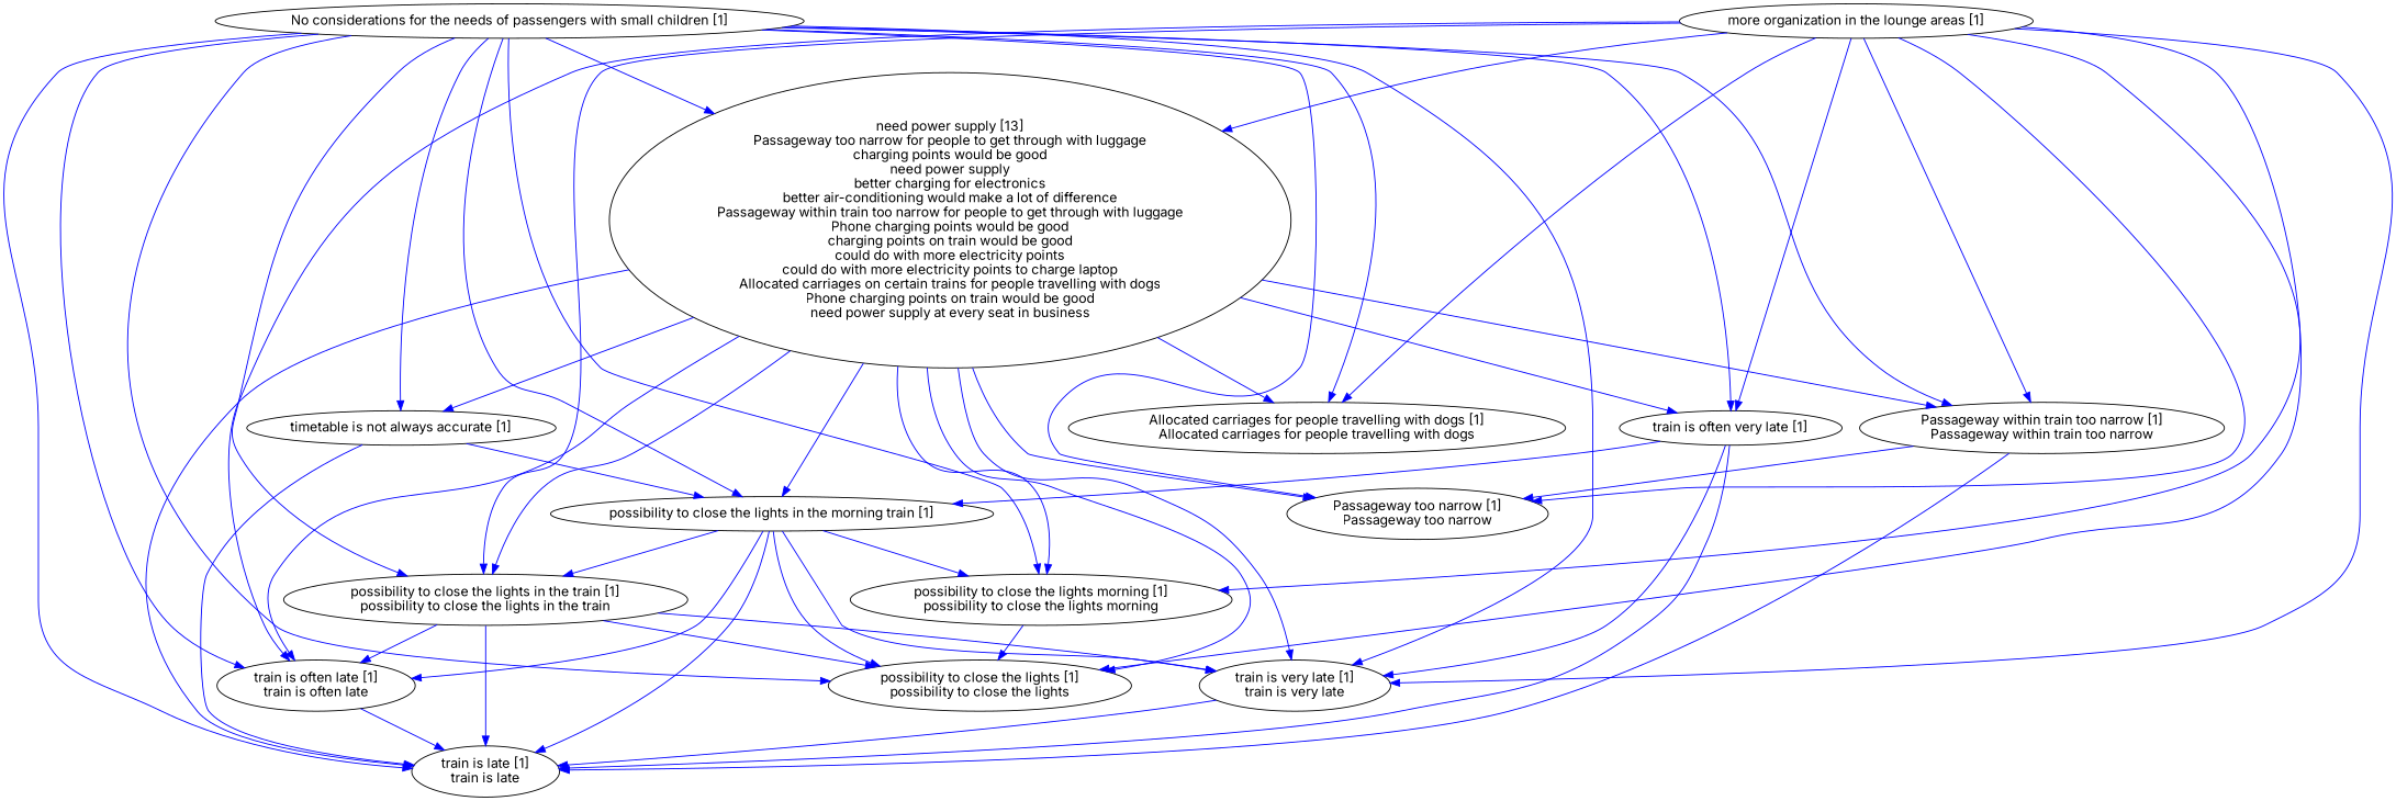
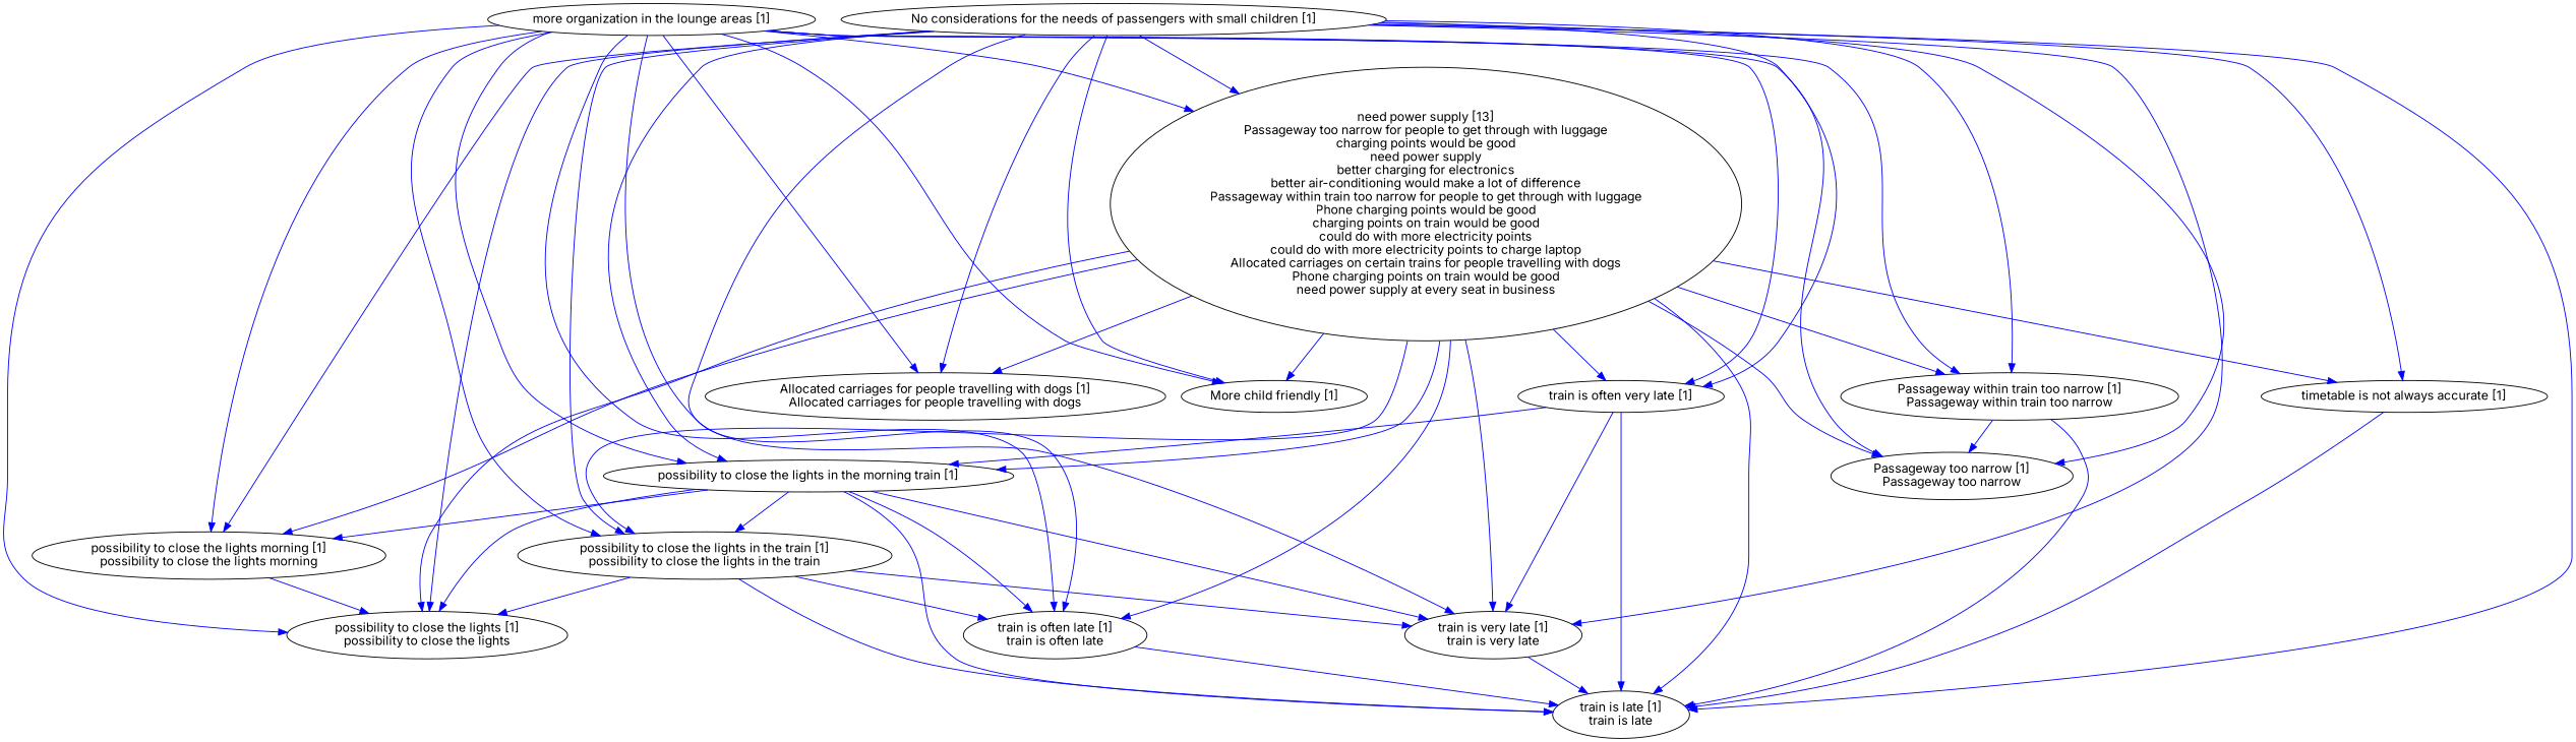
  digraph {
    fontname=Inter
    node [fontname=Inter]
    edge [color=blue fontname=Inter]
    "need power supply [13]\nPassageway too narrow for people to get through with luggage\ncharging points would be good\nneed power supply\nbetter charging for electronics\nbetter air-conditioning would make a lot of difference\nPassageway within train too narrow for people to get through with luggage\nPhone charging points would be good\ncharging points on train would be good\ncould do with more electricity points\ncould do with more electricity points to charge laptop\nAllocated carriages on certain trains for people travelling with dogs\nPhone charging points on train would be good\nneed power supply at every seat in business"
    "Allocated carriages for people travelling with dogs [1]\nAllocated carriages for people travelling with dogs"
+   "More child friendly [1]"
    "Passageway too narrow [1]\nPassageway too narrow"
    "Passageway within train too narrow [1]\nPassageway within train too narrow"
    "possibility to close the lights in the morning train [1]"
    "possibility to close the lights in the train [1]\npossibility to close the lights in the train"
    "possibility to close the lights [1]\npossibility to close the lights"
    "possibility to close the lights morning [1]\npossibility to close the lights morning"
    "timetable is not always accurate [1]"
    "train is often very late [1]"
    "train is often late [1]\ntrain is often late"
    "train is late [1]\ntrain is late"
    "train is very late [1]\ntrain is very late"
    "No considerations for the needs of passengers with small children [1]"
    "more organization in the lounge areas [1]"
    "need power supply [13]\nPassageway too narrow for people to get through with luggage\ncharging points would be good\nneed power supply\nbetter charging for electronics\nbetter air-conditioning would make a lot of difference\nPassageway within train too narrow for people to get through with luggage\nPhone charging points would be good\ncharging points on train would be good\ncould do with more electricity points\ncould do with more electricity points to charge laptop\nAllocated carriages on certain trains for people travelling with dogs\nPhone charging points on train would be good\nneed power supply at every seat in business" -> "Allocated carriages for people travelling with dogs [1]\nAllocated carriages for people travelling with dogs"
+   "need power supply [13]\nPassageway too narrow for people to get through with luggage\ncharging points would be good\nneed power supply\nbetter charging for electronics\nbetter air-conditioning would make a lot of difference\nPassageway within train too narrow for people to get through with luggage\nPhone charging points would be good\ncharging points on train would be good\ncould do with more electricity points\ncould do with more electricity points to charge laptop\nAllocated carriages on certain trains for people travelling with dogs\nPhone charging points on train would be good\nneed power supply at every seat in business" -> "More child friendly [1]"
    "need power supply [13]\nPassageway too narrow for people to get through with luggage\ncharging points would be good\nneed power supply\nbetter charging for electronics\nbetter air-conditioning would make a lot of difference\nPassageway within train too narrow for people to get through with luggage\nPhone charging points would be good\ncharging points on train would be good\ncould do with more electricity points\ncould do with more electricity points to charge laptop\nAllocated carriages on certain trains for people travelling with dogs\nPhone charging points on train would be good\nneed power supply at every seat in business" -> "Passageway too narrow [1]\nPassageway too narrow"
    "need power supply [13]\nPassageway too narrow for people to get through with luggage\ncharging points would be good\nneed power supply\nbetter charging for electronics\nbetter air-conditioning would make a lot of difference\nPassageway within train too narrow for people to get through with luggage\nPhone charging points would be good\ncharging points on train would be good\ncould do with more electricity points\ncould do with more electricity points to charge laptop\nAllocated carriages on certain trains for people travelling with dogs\nPhone charging points on train would be good\nneed power supply at every seat in business" -> "Passageway within train too narrow [1]\nPassageway within train too narrow"
    "need power supply [13]\nPassageway too narrow for people to get through with luggage\ncharging points would be good\nneed power supply\nbetter charging for electronics\nbetter air-conditioning would make a lot of difference\nPassageway within train too narrow for people to get through with luggage\nPhone charging points would be good\ncharging points on train would be good\ncould do with more electricity points\ncould do with more electricity points to charge laptop\nAllocated carriages on certain trains for people travelling with dogs\nPhone charging points on train would be good\nneed power supply at every seat in business" -> "possibility to close the lights in the morning train [1]"
    "need power supply [13]\nPassageway too narrow for people to get through with luggage\ncharging points would be good\nneed power supply\nbetter charging for electronics\nbetter air-conditioning would make a lot of difference\nPassageway within train too narrow for people to get through with luggage\nPhone charging points would be good\ncharging points on train would be good\ncould do with more electricity points\ncould do with more electricity points to charge laptop\nAllocated carriages on certain trains for people travelling with dogs\nPhone charging points on train would be good\nneed power supply at every seat in business" -> "possibility to close the lights in the train [1]\npossibility to close the lights in the train"
    "need power supply [13]\nPassageway too narrow for people to get through with luggage\ncharging points would be good\nneed power supply\nbetter charging for electronics\nbetter air-conditioning would make a lot of difference\nPassageway within train too narrow for people to get through with luggage\nPhone charging points would be good\ncharging points on train would be good\ncould do with more electricity points\ncould do with more electricity points to charge laptop\nAllocated carriages on certain trains for people travelling with dogs\nPhone charging points on train would be good\nneed power supply at every seat in business" -> "possibility to close the lights [1]\npossibility to close the lights"
    "need power supply [13]\nPassageway too narrow for people to get through with luggage\ncharging points would be good\nneed power supply\nbetter charging for electronics\nbetter air-conditioning would make a lot of difference\nPassageway within train too narrow for people to get through with luggage\nPhone charging points would be good\ncharging points on train would be good\ncould do with more electricity points\ncould do with more electricity points to charge laptop\nAllocated carriages on certain trains for people travelling with dogs\nPhone charging points on train would be good\nneed power supply at every seat in business" -> "possibility to close the lights morning [1]\npossibility to close the lights morning"
    "need power supply [13]\nPassageway too narrow for people to get through with luggage\ncharging points would be good\nneed power supply\nbetter charging for electronics\nbetter air-conditioning would make a lot of difference\nPassageway within train too narrow for people to get through with luggage\nPhone charging points would be good\ncharging points on train would be good\ncould do with more electricity points\ncould do with more electricity points to charge laptop\nAllocated carriages on certain trains for people travelling with dogs\nPhone charging points on train would be good\nneed power supply at every seat in business" -> "timetable is not always accurate [1]"
    "need power supply [13]\nPassageway too narrow for people to get through with luggage\ncharging points would be good\nneed power supply\nbetter charging for electronics\nbetter air-conditioning would make a lot of difference\nPassageway within train too narrow for people to get through with luggage\nPhone charging points would be good\ncharging points on train would be good\ncould do with more electricity points\ncould do with more electricity points to charge laptop\nAllocated carriages on certain trains for people travelling with dogs\nPhone charging points on train would be good\nneed power supply at every seat in business" -> "train is often very late [1]"
    "need power supply [13]\nPassageway too narrow for people to get through with luggage\ncharging points would be good\nneed power supply\nbetter charging for electronics\nbetter air-conditioning would make a lot of difference\nPassageway within train too narrow for people to get through with luggage\nPhone charging points would be good\ncharging points on train would be good\ncould do with more electricity points\ncould do with more electricity points to charge laptop\nAllocated carriages on certain trains for people travelling with dogs\nPhone charging points on train would be good\nneed power supply at every seat in business" -> "train is often late [1]\ntrain is often late"
    "need power supply [13]\nPassageway too narrow for people to get through with luggage\ncharging points would be good\nneed power supply\nbetter charging for electronics\nbetter air-conditioning would make a lot of difference\nPassageway within train too narrow for people to get through with luggage\nPhone charging points would be good\ncharging points on train would be good\ncould do with more electricity points\ncould do with more electricity points to charge laptop\nAllocated carriages on certain trains for people travelling with dogs\nPhone charging points on train would be good\nneed power supply at every seat in business" -> "train is late [1]\ntrain is late"
    "need power supply [13]\nPassageway too narrow for people to get through with luggage\ncharging points would be good\nneed power supply\nbetter charging for electronics\nbetter air-conditioning would make a lot of difference\nPassageway within train too narrow for people to get through with luggage\nPhone charging points would be good\ncharging points on train would be good\ncould do with more electricity points\ncould do with more electricity points to charge laptop\nAllocated carriages on certain trains for people travelling with dogs\nPhone charging points on train would be good\nneed power supply at every seat in business" -> "train is very late [1]\ntrain is very late"
    "Passageway within train too narrow [1]\nPassageway within train too narrow" -> "Passageway too narrow [1]\nPassageway too narrow"
    "Passageway within train too narrow [1]\nPassageway within train too narrow" -> "train is late [1]\ntrain is late"
    "possibility to close the lights in the morning train [1]" -> "possibility to close the lights in the train [1]\npossibility to close the lights in the train"
    "possibility to close the lights in the morning train [1]" -> "possibility to close the lights [1]\npossibility to close the lights"
    "possibility to close the lights in the morning train [1]" -> "possibility to close the lights morning [1]\npossibility to close the lights morning"
    "possibility to close the lights in the morning train [1]" -> "train is often late [1]\ntrain is often late"
    "possibility to close the lights in the morning train [1]" -> "train is late [1]\ntrain is late"
    "possibility to close the lights in the morning train [1]" -> "train is very late [1]\ntrain is very late"
    "possibility to close the lights in the train [1]\npossibility to close the lights in the train" -> "possibility to close the lights [1]\npossibility to close the lights"
    "possibility to close the lights in the train [1]\npossibility to close the lights in the train" -> "train is often late [1]\ntrain is often late"
    "possibility to close the lights in the train [1]\npossibility to close the lights in the train" -> "train is late [1]\ntrain is late"
    "possibility to close the lights in the train [1]\npossibility to close the lights in the train" -> "train is very late [1]\ntrain is very late"
    "possibility to close the lights morning [1]\npossibility to close the lights morning" -> "possibility to close the lights [1]\npossibility to close the lights"
    "timetable is not always accurate [1]" -> "train is late [1]\ntrain is late"
    "train is often very late [1]" -> "possibility to close the lights in the morning train [1]"
    "train is often very late [1]" -> "train is late [1]\ntrain is late"
    "train is often very late [1]" -> "train is very late [1]\ntrain is very late"
    "train is often late [1]\ntrain is often late" -> "train is late [1]\ntrain is late"
    "train is very late [1]\ntrain is very late" -> "train is late [1]\ntrain is late"
    "No considerations for the needs of passengers with small children [1]" -> "need power supply [13]\nPassageway too narrow for people to get through with luggage\ncharging points would be good\nneed power supply\nbetter charging for electronics\nbetter air-conditioning would make a lot of difference\nPassageway within train too narrow for people to get through with luggage\nPhone charging points would be good\ncharging points on train would be good\ncould do with more electricity points\ncould do with more electricity points to charge laptop\nAllocated carriages on certain trains for people travelling with dogs\nPhone charging points on train would be good\nneed power supply at every seat in business"
    "No considerations for the needs of passengers with small children [1]" -> "Allocated carriages for people travelling with dogs [1]\nAllocated carriages for people travelling with dogs"
+   "No considerations for the needs of passengers with small children [1]" -> "More child friendly [1]"
    "No considerations for the needs of passengers with small children [1]" -> "Passageway too narrow [1]\nPassageway too narrow"
    "No considerations for the needs of passengers with small children [1]" -> "Passageway within train too narrow [1]\nPassageway within train too narrow"
    "No considerations for the needs of passengers with small children [1]" -> "possibility to close the lights in the morning train [1]"
    "No considerations for the needs of passengers with small children [1]" -> "possibility to close the lights in the train [1]\npossibility to close the lights in the train"
    "No considerations for the needs of passengers with small children [1]" -> "possibility to close the lights [1]\npossibility to close the lights"
    "No considerations for the needs of passengers with small children [1]" -> "possibility to close the lights morning [1]\npossibility to close the lights morning"
    "No considerations for the needs of passengers with small children [1]" -> "timetable is not always accurate [1]"
    "No considerations for the needs of passengers with small children [1]" -> "train is often very late [1]"
    "No considerations for the needs of passengers with small children [1]" -> "train is often late [1]\ntrain is often late"
    "No considerations for the needs of passengers with small children [1]" -> "train is late [1]\ntrain is late"
    "No considerations for the needs of passengers with small children [1]" -> "train is very late [1]\ntrain is very late"
    "more organization in the lounge areas [1]" -> "need power supply [13]\nPassageway too narrow for people to get through with luggage\ncharging points would be good\nneed power supply\nbetter charging for electronics\nbetter air-conditioning would make a lot of difference\nPassageway within train too narrow for people to get through with luggage\nPhone charging points would be good\ncharging points on train would be good\ncould do with more electricity points\ncould do with more electricity points to charge laptop\nAllocated carriages on certain trains for people travelling with dogs\nPhone charging points on train would be good\nneed power supply at every seat in business"
    "more organization in the lounge areas [1]" -> "Allocated carriages for people travelling with dogs [1]\nAllocated carriages for people travelling with dogs"
+   "more organization in the lounge areas [1]" -> "More child friendly [1]"
    "more organization in the lounge areas [1]" -> "Passageway too narrow [1]\nPassageway too narrow"
    "more organization in the lounge areas [1]" -> "Passageway within train too narrow [1]\nPassageway within train too narrow"
-   "timetable is not always accurate [1]" -> "possibility to close the lights in the morning train [1]"
+   "more organization in the lounge areas [1]" -> "possibility to close the lights in the morning train [1]"
    "more organization in the lounge areas [1]" -> "possibility to close the lights in the train [1]\npossibility to close the lights in the train"
    "more organization in the lounge areas [1]" -> "possibility to close the lights [1]\npossibility to close the lights"
    "more organization in the lounge areas [1]" -> "possibility to close the lights morning [1]\npossibility to close the lights morning"
    "more organization in the lounge areas [1]" -> "train is often very late [1]"
    "more organization in the lounge areas [1]" -> "train is often late [1]\ntrain is often late"
    "more organization in the lounge areas [1]" -> "train is very late [1]\ntrain is very late"
  }
